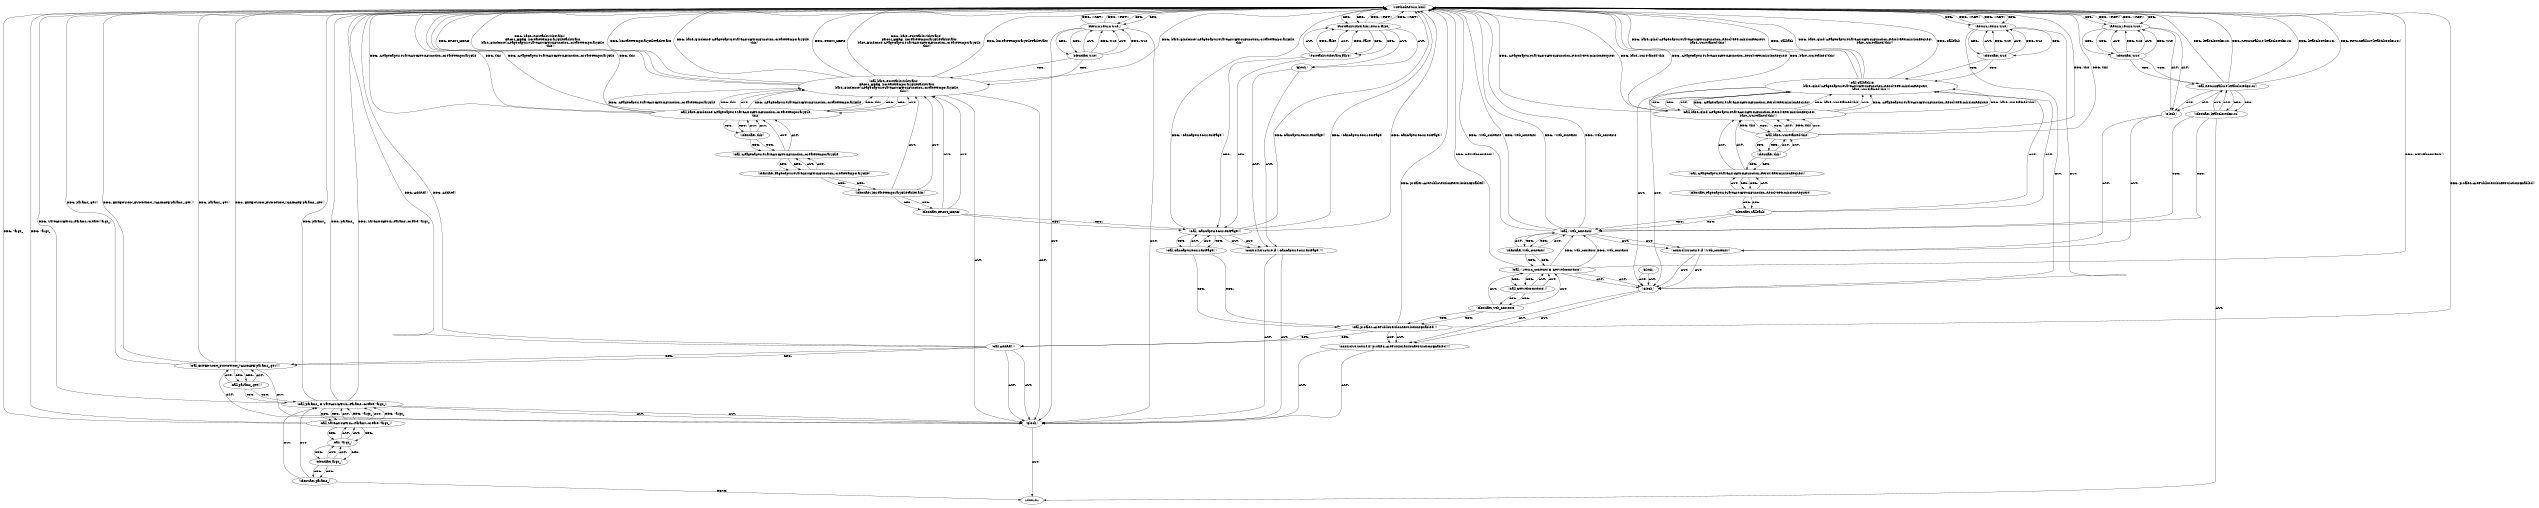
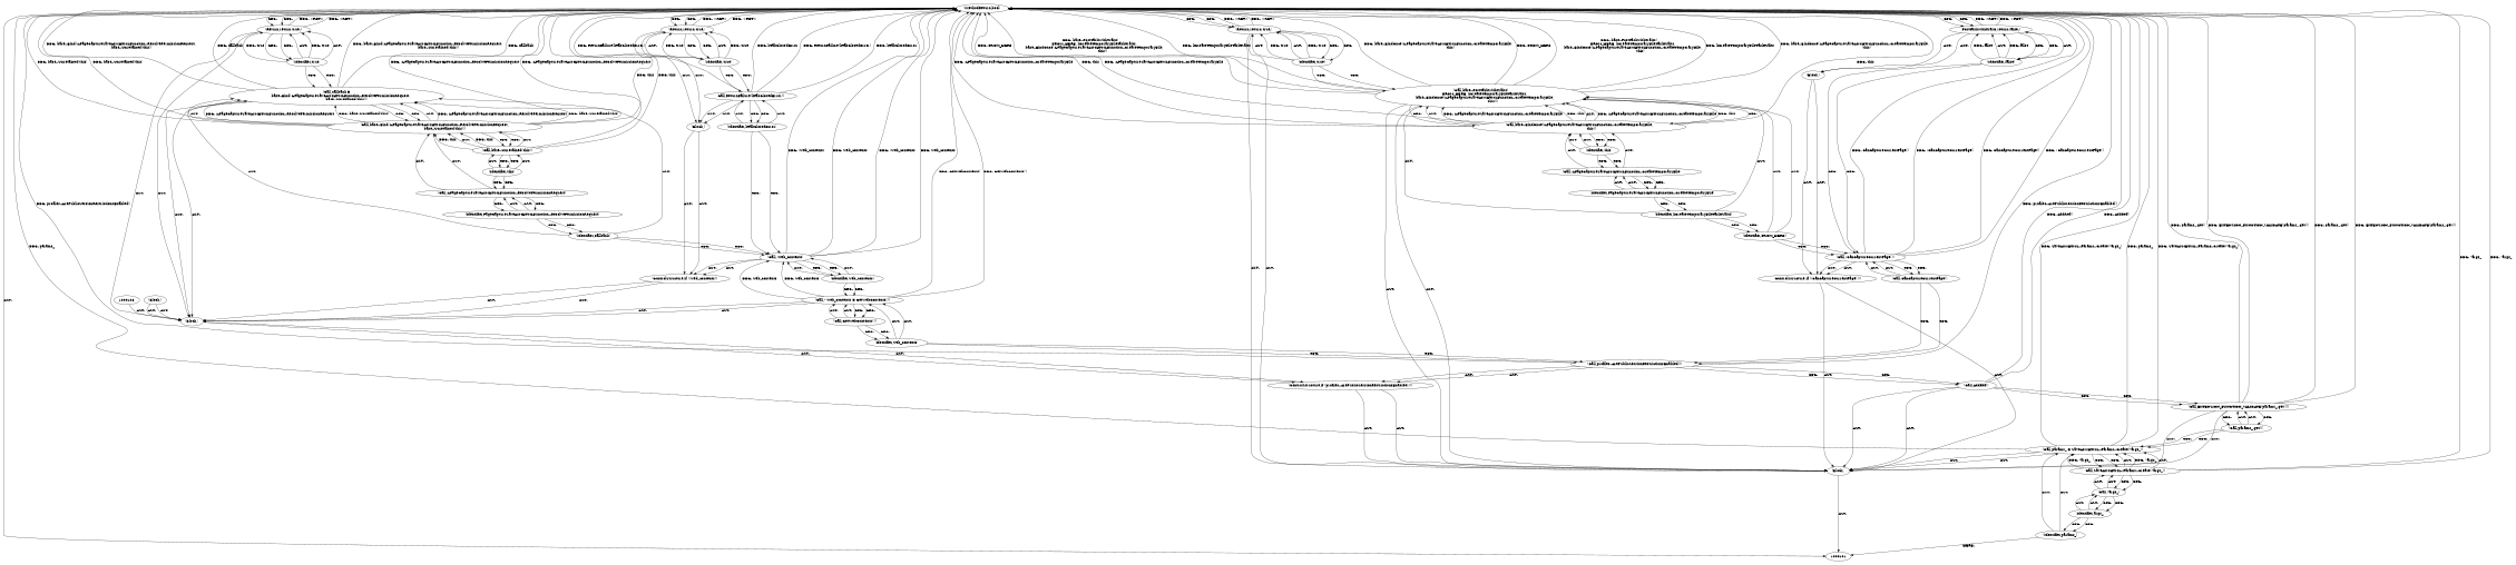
  digraph {
    n1 [label="(MethodReturn,bool)"]
    n2 [label="(Return,return true;)"]
    n3 [label="(Return,return true;)"]
    n4 [label="(PostTaskWithTraits,return false;)"]
    n5 [label="(Return,return true;)"]
    1000101
    n7 [label="(Block,)"]
    n8 [label="(Identifier,true)"]
    n9 [label="(Block,)"]
    n10 [label="(Identifier,true)"]
    n11 [label="(Block,)"]
-   n12 [label="(PostTaskWithTraits,false)"]
+   n12 [label="(Identifier,false)"]
    n13 [label="(Block,)"]
    n14 [label="(Identifier,true)"]
    n15 [label="(ControlStructure,if (!web_contents))"]
    n16 [label="(ControlStructure,if (profiles::ArePublicSessionRestrictionsEnabled()))"]
    n17 [label="(Call,!web_contents)"]
    n18 [label="(Identifier,web_contents)"]
-   n19 [label="(Call,* return_contents = GetWebContents())"]
+   n19 [label="(Call,* web_contents = GetWebContents())"]
    n20 [label="(Call,GetWebContents())"]
    n21 [label="(Identifier,kTabClosedError)"]
    n22 [label="(Call,ReturnFailure(kTabClosedError))"]
    n23 [label="(Call,callback =\n        base::Bind(&PageCaptureSaveAsMHTMLFunction::ResolvePermissionRequest,\n                   base::Unretained(this)))"]
    n24 [label="(Call,base::Bind(&PageCaptureSaveAsMHTMLFunction::ResolvePermissionRequest,\n                   base::Unretained(this)))"]
    n25 [label="(Call,base::Unretained(this))"]
    n26 [label="(Identifier,callback)"]
    n27 [label="(Call,&PageCaptureSaveAsMHTMLFunction::ResolvePermissionRequest)"]
    n28 [label="(Identifier,PageCaptureSaveAsMHTMLFunction::ResolvePermissionRequest)"]
    n29 [label="(Identifier,this)"]
    n30 [label="(Block,)"]
    n31 [label="(Call,SaveAsMHTML::Params::Create(*args_))"]
    n32 [label="(Call,params_ = SaveAsMHTML::Params::Create(*args_))"]
    n33 [label="(Call,*args_)"]
    n34 [label="(Identifier,args_)"]
    n35 [label="(Identifier,params_)"]
    n36 [label="(ControlStructure,if (!CanCaptureCurrentPage()))"]
    n37 [label="(Call,!CanCaptureCurrentPage())"]
    n38 [label="(Call,CanCaptureCurrentPage())"]
    n39 [label="(Call,profiles::ArePublicSessionRestrictionsEnabled())"]
    n40 [label="(Call,AddRef())"]
    n41 [label="(Call,base::PostTaskWithTraits(\n       FROM_HERE, kCreateTemporaryFileTaskTraits,\n       base::BindOnce(&PageCaptureSaveAsMHTMLFunction::CreateTemporaryFile,\n                      this)))"]
    n42 [label="(Call,base::BindOnce(&PageCaptureSaveAsMHTMLFunction::CreateTemporaryFile,\n                      this))"]
    n43 [label="(Identifier,this)"]
    n44 [label="(Identifier,kCreateTemporaryFileTaskTraits)"]
    n45 [label="(Identifier,FROM_HERE)"]
    n46 [label="(Call,&PageCaptureSaveAsMHTMLFunction::CreateTemporaryFile)"]
    n47 [label="(Identifier,PageCaptureSaveAsMHTMLFunction::CreateTemporaryFile)"]
    n48 [label="(Call,EXTENSION_FUNCTION_VALIDATE(params_.get()))"]
    n49 [label="(Call,params_.get())"]
    n50 [label="(Identifier,web_contents)"]
+   1000126
    n1 -> n2 [label="CFG: "]
    n1 -> n2 [label="CFG: "]
    n1 -> n3 [label="CFG: "]
    n1 -> n3 [label="CFG: "]
    n1 -> n4 [label="CFG: "]
    n1 -> n4 [label="CFG: "]
    n1 -> n5 [label="CFG: "]
    n1 -> n5 [label="CFG: "]
-   n21 -> 1000101 [label="AST: "]
+   n1 -> 1000101 [label="AST: "]
    n2 -> n1 [label="DDG: <RET>"]
    n2 -> n1 [label="DDG: <RET>"]
    n2 -> n7 [label="AST: "]
    n2 -> n7 [label="AST: "]
    n2 -> n8 [label="CFG: "]
    n2 -> n8 [label="CFG: "]
    n3 -> n1 [label="DDG: <RET>"]
    n3 -> n1 [label="DDG: <RET>"]
    n3 -> n9 [label="AST: "]
    n3 -> n9 [label="AST: "]
    n3 -> n10 [label="CFG: "]
    n3 -> n10 [label="CFG: "]
    n4 -> n1 [label="DDG: <RET>"]
    n4 -> n1 [label="DDG: <RET>"]
    n4 -> n11 [label="AST: "]
    n4 -> n11 [label="AST: "]
    n4 -> n12 [label="CFG: "]
    n4 -> n12 [label="CFG: "]
    n5 -> n1 [label="DDG: <RET>"]
    n5 -> n1 [label="DDG: <RET>"]
    n5 -> n13 [label="AST: "]
    n5 -> n13 [label="AST: "]
    n5 -> n14 [label="CFG: "]
    n5 -> n14 [label="CFG: "]
    n7 -> n15 [label="AST: "]
    n7 -> n15 [label="AST: "]
    n8 -> n2 [label="AST: "]
    n8 -> n2 [label="DDG: true"]
    n8 -> n2 [label="AST: "]
    n8 -> n2 [label="DDG: true"]
    n8 -> n22 [label="CFG: "]
    n8 -> n22 [label="CFG: "]
    n9 -> n16 [label="AST: "]
    n9 -> n16 [label="AST: "]
    n10 -> n3 [label="AST: "]
    n10 -> n3 [label="DDG: true"]
    n10 -> n3 [label="AST: "]
    n10 -> n3 [label="DDG: true"]
    n10 -> n23 [label="CFG: "]
    n10 -> n23 [label="CFG: "]
    n11 -> n36 [label="AST: "]
    n11 -> n36 [label="AST: "]
    n12 -> n4 [label="AST: "]
    n12 -> n4 [label="DDG: false"]
    n12 -> n4 [label="AST: "]
    n12 -> n4 [label="DDG: false"]
    n12 -> n37 [label="CFG: "]
    n12 -> n37 [label="CFG: "]
    n13 -> 1000101 [label="AST: "]
    n14 -> n5 [label="AST: "]
    n14 -> n5 [label="DDG: true"]
    n14 -> n5 [label="AST: "]
    n14 -> n5 [label="DDG: true"]
    n14 -> n41 [label="CFG: "]
    n14 -> n41 [label="CFG: "]
    n15 -> n9 [label="AST: "]
    n15 -> n9 [label="AST: "]
    n16 -> n13 [label="AST: "]
    n16 -> n13 [label="AST: "]
    n17 -> n1 [label="DDG: !web_contents"]
    n17 -> n1 [label="DDG: web_contents"]
    n17 -> n1 [label="DDG: !web_contents"]
    n17 -> n1 [label="DDG: web_contents"]
    n17 -> n15 [label="AST: "]
    n17 -> n15 [label="AST: "]
    n17 -> n18 [label="CFG: "]
    n17 -> n18 [label="CFG: "]
    n18 -> n17 [label="AST: "]
    n18 -> n17 [label="AST: "]
    n18 -> n19 [label="CFG: "]
    n18 -> n19 [label="CFG: "]
    n19 -> n1 [label="DDG: GetWebContents()"]
    n19 -> n1 [label="DDG: GetWebContents()"]
    n19 -> n9 [label="AST: "]
    n19 -> n9 [label="AST: "]
    n19 -> n17 [label="DDG: web_contents"]
    n19 -> n17 [label="DDG: web_contents"]
    n19 -> n20 [label="CFG: "]
    n19 -> n20 [label="CFG: "]
    n20 -> n19 [label="AST: "]
    n20 -> n19 [label="AST: "]
    n20 -> n50 [label="CFG: "]
    n20 -> n50 [label="CFG: "]
    n21 -> n17 [label="CFG: "]
    n21 -> n17 [label="CFG: "]
    n21 -> n22 [label="AST: "]
    n21 -> n22 [label="AST: "]
    n22 -> n1 [label="DDG: kTabClosedError"]
    n22 -> n1 [label="DDG: ReturnFailure(kTabClosedError)"]
    n22 -> n1 [label="DDG: kTabClosedError"]
    n22 -> n1 [label="DDG: ReturnFailure(kTabClosedError)"]
    n22 -> n7 [label="AST: "]
    n22 -> n7 [label="AST: "]
    n22 -> n21 [label="CFG: "]
    n22 -> n21 [label="CFG: "]
    n23 -> n1 [label="DDG: base::Bind(&PageCaptureSaveAsMHTMLFunction::ResolvePermissionRequest,\n                   base::Unretained(this))"]
    n23 -> n1 [label="DDG: callback"]
    n23 -> n1 [label="DDG: base::Bind(&PageCaptureSaveAsMHTMLFunction::ResolvePermissionRequest,\n                   base::Unretained(this))"]
    n23 -> n1 [label="DDG: callback"]
    n23 -> n9 [label="AST: "]
    n23 -> n9 [label="AST: "]
    n23 -> n24 [label="CFG: "]
    n23 -> n24 [label="CFG: "]
    n24 -> n1 [label="DDG: &PageCaptureSaveAsMHTMLFunction::ResolvePermissionRequest"]
    n24 -> n1 [label="DDG: base::Unretained(this)"]
    n24 -> n1 [label="DDG: &PageCaptureSaveAsMHTMLFunction::ResolvePermissionRequest"]
    n24 -> n1 [label="DDG: base::Unretained(this)"]
    n24 -> n23 [label="AST: "]
    n24 -> n23 [label="DDG: &PageCaptureSaveAsMHTMLFunction::ResolvePermissionRequest"]
    n24 -> n23 [label="DDG: base::Unretained(this)"]
    n24 -> n23 [label="AST: "]
    n24 -> n23 [label="DDG: &PageCaptureSaveAsMHTMLFunction::ResolvePermissionRequest"]
    n24 -> n23 [label="DDG: base::Unretained(this)"]
    n24 -> n25 [label="CFG: "]
    n24 -> n25 [label="CFG: "]
    n25 -> n1 [label="DDG: this"]
    n25 -> n1 [label="DDG: this"]
    n25 -> n24 [label="AST: "]
    n25 -> n24 [label="DDG: this"]
    n25 -> n24 [label="AST: "]
    n25 -> n24 [label="DDG: this"]
    n25 -> n29 [label="CFG: "]
    n25 -> n29 [label="CFG: "]
    n26 -> n17 [label="CFG: "]
    n26 -> n17 [label="CFG: "]
    n26 -> n23 [label="AST: "]
    n26 -> n23 [label="AST: "]
    n27 -> n24 [label="AST: "]
    n27 -> n24 [label="AST: "]
    n27 -> n28 [label="CFG: "]
    n27 -> n28 [label="CFG: "]
    n28 -> n26 [label="CFG: "]
    n28 -> n26 [label="CFG: "]
    n28 -> n27 [label="AST: "]
    n28 -> n27 [label="AST: "]
    n29 -> n25 [label="AST: "]
    n29 -> n25 [label="AST: "]
    n29 -> n27 [label="CFG: "]
    n29 -> n27 [label="CFG: "]
    n30 -> n9 [label="AST: "]
    n30 -> n9 [label="AST: "]
    n31 -> n1 [label="DDG: *args_"]
    n31 -> n1 [label="DDG: *args_"]
    n31 -> n32 [label="AST: "]
    n31 -> n32 [label="DDG: *args_"]
    n31 -> n32 [label="AST: "]
    n31 -> n32 [label="DDG: *args_"]
    n31 -> n33 [label="CFG: "]
    n31 -> n33 [label="CFG: "]
    n32 -> n1 [label="DDG: params_"]
    n32 -> n1 [label="DDG: SaveAsMHTML::Params::Create(*args_)"]
    n32 -> n1 [label="DDG: params_"]
    n32 -> n1 [label="DDG: SaveAsMHTML::Params::Create(*args_)"]
    n32 -> n13 [label="AST: "]
    n32 -> n13 [label="AST: "]
    n32 -> n31 [label="CFG: "]
    n32 -> n31 [label="CFG: "]
    n33 -> n31 [label="AST: "]
    n33 -> n31 [label="AST: "]
    n33 -> n34 [label="CFG: "]
    n33 -> n34 [label="CFG: "]
    n34 -> n33 [label="AST: "]
    n34 -> n33 [label="AST: "]
    n34 -> n35 [label="CFG: "]
    n34 -> n35 [label="CFG: "]
    n35 -> 1000101 [label="HERE: "]
    n35 -> n32 [label="AST: "]
    n35 -> n32 [label="AST: "]
    n36 -> n13 [label="AST: "]
    n36 -> n13 [label="AST: "]
    n37 -> n1 [label="DDG: CanCaptureCurrentPage()"]
    n37 -> n1 [label="DDG: !CanCaptureCurrentPage()"]
    n37 -> n1 [label="DDG: CanCaptureCurrentPage()"]
    n37 -> n1 [label="DDG: !CanCaptureCurrentPage()"]
    n37 -> n36 [label="AST: "]
    n37 -> n36 [label="AST: "]
    n37 -> n38 [label="CFG: "]
    n37 -> n38 [label="CFG: "]
    n38 -> n37 [label="AST: "]
    n38 -> n37 [label="AST: "]
    n38 -> n39 [label="CFG: "]
    n38 -> n39 [label="CFG: "]
    n39 -> n1 [label="DDG: profiles::ArePublicSessionRestrictionsEnabled()"]
    n39 -> n1 [label="DDG: profiles::ArePublicSessionRestrictionsEnabled()"]
    n39 -> n16 [label="AST: "]
    n39 -> n16 [label="AST: "]
    n39 -> n40 [label="CFG: "]
    n39 -> n40 [label="CFG: "]
    n40 -> n1 [label="DDG: AddRef()"]
    n40 -> n1 [label="DDG: AddRef()"]
    n40 -> n13 [label="AST: "]
    n40 -> n13 [label="AST: "]
    n40 -> n48 [label="CFG: "]
    n40 -> n48 [label="CFG: "]
    n41 -> n1 [label="DDG: base::BindOnce(&PageCaptureSaveAsMHTMLFunction::CreateTemporaryFile,\n                      this)"]
    n41 -> n1 [label="DDG: FROM_HERE"]
    n41 -> n1 [label="DDG: base::PostTaskWithTraits(\n       FROM_HERE, kCreateTemporaryFileTaskTraits,\n       base::BindOnce(&PageCaptureSaveAsMHTMLFunction::CreateTemporaryFile,\n                      this))"]
    n41 -> n1 [label="DDG: kCreateTemporaryFileTaskTraits"]
    n41 -> n1 [label="DDG: base::BindOnce(&PageCaptureSaveAsMHTMLFunction::CreateTemporaryFile,\n                      this)"]
    n41 -> n1 [label="DDG: FROM_HERE"]
    n41 -> n1 [label="DDG: base::PostTaskWithTraits(\n       FROM_HERE, kCreateTemporaryFileTaskTraits,\n       base::BindOnce(&PageCaptureSaveAsMHTMLFunction::CreateTemporaryFile,\n                      this))"]
    n41 -> n1 [label="DDG: kCreateTemporaryFileTaskTraits"]
    n41 -> n13 [label="AST: "]
    n41 -> n13 [label="AST: "]
    n41 -> n42 [label="CFG: "]
    n41 -> n42 [label="CFG: "]
    n42 -> n1 [label="DDG: this"]
    n42 -> n1 [label="DDG: &PageCaptureSaveAsMHTMLFunction::CreateTemporaryFile"]
    n42 -> n1 [label="DDG: this"]
    n42 -> n1 [label="DDG: &PageCaptureSaveAsMHTMLFunction::CreateTemporaryFile"]
    n42 -> n41 [label="AST: "]
    n42 -> n41 [label="DDG: &PageCaptureSaveAsMHTMLFunction::CreateTemporaryFile"]
    n42 -> n41 [label="DDG: this"]
    n42 -> n41 [label="AST: "]
    n42 -> n41 [label="DDG: &PageCaptureSaveAsMHTMLFunction::CreateTemporaryFile"]
    n42 -> n41 [label="DDG: this"]
    n42 -> n43 [label="CFG: "]
    n42 -> n43 [label="CFG: "]
    n43 -> n42 [label="AST: "]
    n43 -> n42 [label="AST: "]
    n43 -> n46 [label="CFG: "]
    n43 -> n46 [label="CFG: "]
    n44 -> n41 [label="AST: "]
    n44 -> n41 [label="AST: "]
    n44 -> n45 [label="CFG: "]
    n44 -> n45 [label="CFG: "]
    n45 -> n37 [label="CFG: "]
    n45 -> n37 [label="CFG: "]
    n45 -> n41 [label="AST: "]
    n45 -> n41 [label="AST: "]
    n46 -> n42 [label="AST: "]
    n46 -> n42 [label="AST: "]
    n46 -> n47 [label="CFG: "]
    n46 -> n47 [label="CFG: "]
    n47 -> n44 [label="CFG: "]
    n47 -> n44 [label="CFG: "]
    n47 -> n46 [label="AST: "]
    n47 -> n46 [label="AST: "]
    n48 -> n1 [label="DDG: EXTENSION_FUNCTION_VALIDATE(params_.get())"]
    n48 -> n1 [label="DDG: params_.get()"]
    n48 -> n1 [label="DDG: EXTENSION_FUNCTION_VALIDATE(params_.get())"]
    n48 -> n1 [label="DDG: params_.get()"]
    n48 -> n13 [label="AST: "]
    n48 -> n13 [label="AST: "]
    n48 -> n49 [label="CFG: "]
    n48 -> n49 [label="CFG: "]
    n49 -> n32 [label="CFG: "]
    n49 -> n32 [label="CFG: "]
    n49 -> n48 [label="AST: "]
    n49 -> n48 [label="AST: "]
    n50 -> n19 [label="AST: "]
    n50 -> n19 [label="AST: "]
    n50 -> n39 [label="CFG: "]
    n50 -> n39 [label="CFG: "]
+   1000126 -> n9 [label="AST: "]
  }
